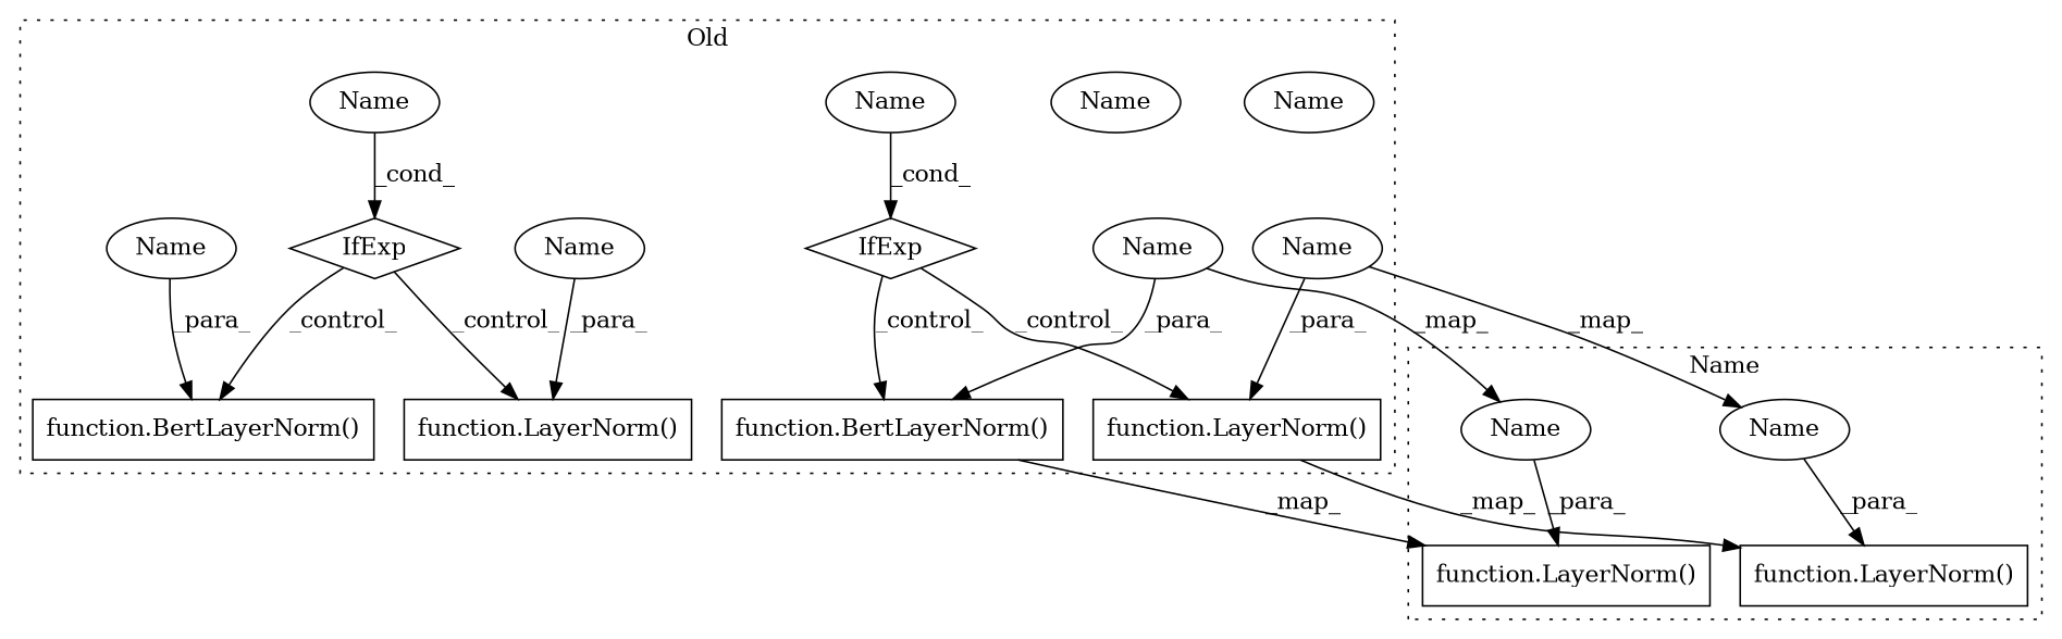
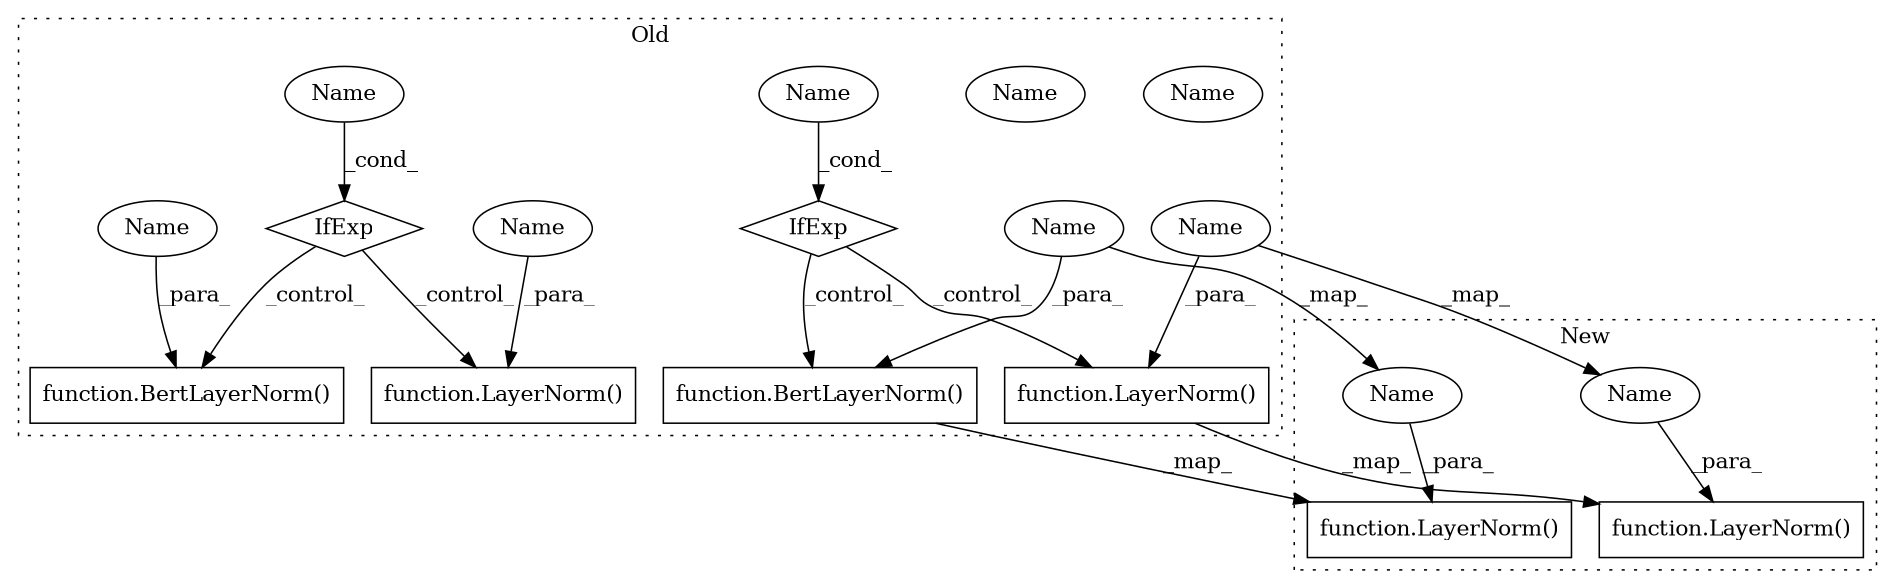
  digraph {
    node [a=87 l=18 s=2317 shape=ellipse]
    n1 [a=75 l="10,12" label="function.LayerNorm()" s="2354,2382" shape=box]
    n2 [a=75 l="14,1" label="function.BertLayerNorm()" s="1877,1909" shape=box]
    n3 [a=51 l="16,18" label=IfExp s="1910,1945" shape=diamond]
    n4 [a=75 l="10,12" label="function.LayerNorm()" s="1963,1991" shape=box]
    n5 [a=51 l="16,18" label=IfExp s="2301,2336" shape=diamond]
    n6 [a=75 l="14,1" label="function.BertLayerNorm()" s="2268,2300" shape=box]
    n7 [l=19 label=Name]
    n8 [l=19 label=Name s=1926]
    n9 [l=19 label=Name]
    n10 [l=19 label=Name s=1926]
    n11 [label=Name s=2282]
    n12 [label=Name s=1973]
    n13 [label=Name s=1891]
    n14 [label=Name s=2364]
    n15 [a=75 l="10,1" label="function.LayerNorm()" s="1884,1912" shape=box]
    n16 [a=75 l="10,1" label="function.LayerNorm()" s="1614,1642" shape=box]
    n17 [label=Name s=1624]
    n18 [label=Name s=1894]
    subgraph cluster_1 {
      label=Old
      style=dotted
      n1
      n2
      n3
      n4
      n5
      n6
      n7
      n8
      n9
      n10
      n11
      n12
      n13
      n14
    }
    subgraph cluster_2 {
-     label=Name
+     label=New
      style=dotted
      n15
      n16
      n17
      n18
    }
    n1 -> n15 [label=_map_]
    n3 -> n2 [label=_control_]
    n3 -> n4 [label=_control_]
    n5 -> n1 [label=_control_]
    n5 -> n6 [label=_control_]
    n6 -> n16 [label=_map_]
    n9 -> n5 [label=_cond_]
    n10 -> n3 [label=_cond_]
    n11 -> n6 [label=_para_]
    n11 -> n17 [label=_map_]
    n12 -> n4 [label=_para_]
    n13 -> n2 [label=_para_]
    n14 -> n1 [label=_para_]
    n14 -> n18 [label=_map_]
    n17 -> n16 [label=_para_]
    n18 -> n15 [label=_para_]
  }
